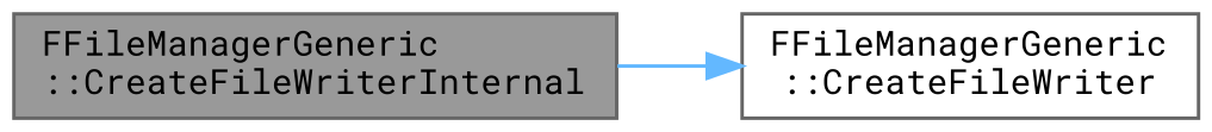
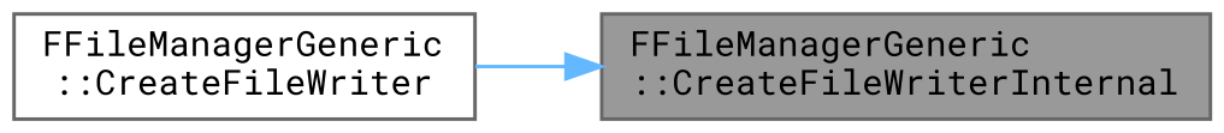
  digraph {
    rankdir=RL
    fontname="Roboto Mono"
    node [fontname="Roboto Mono" fontsize=10 shape=box style=filled]
    n1 [color=gray40 fillcolor=grey60 fontcolor=black height=0.2 label="FFileManagerGeneric\l::CreateFileWriterInternal" width=0.4]
    n2 [color=grey40 fillcolor=white height=0.2 label="FFileManagerGeneric\l::CreateFileWriter" width=0.4]
-   n2 -> n1 [color=steelblue1 dir=back fontname="Roboto Mono" fontsize=10 labelfontname=Helvetica labelfontsize=10 style=solid]
+   n1 -> n2 [color=steelblue1 dir=back fontname="Roboto Mono" fontsize=10 labelfontname=Helvetica labelfontsize=10 style=solid]
  }
